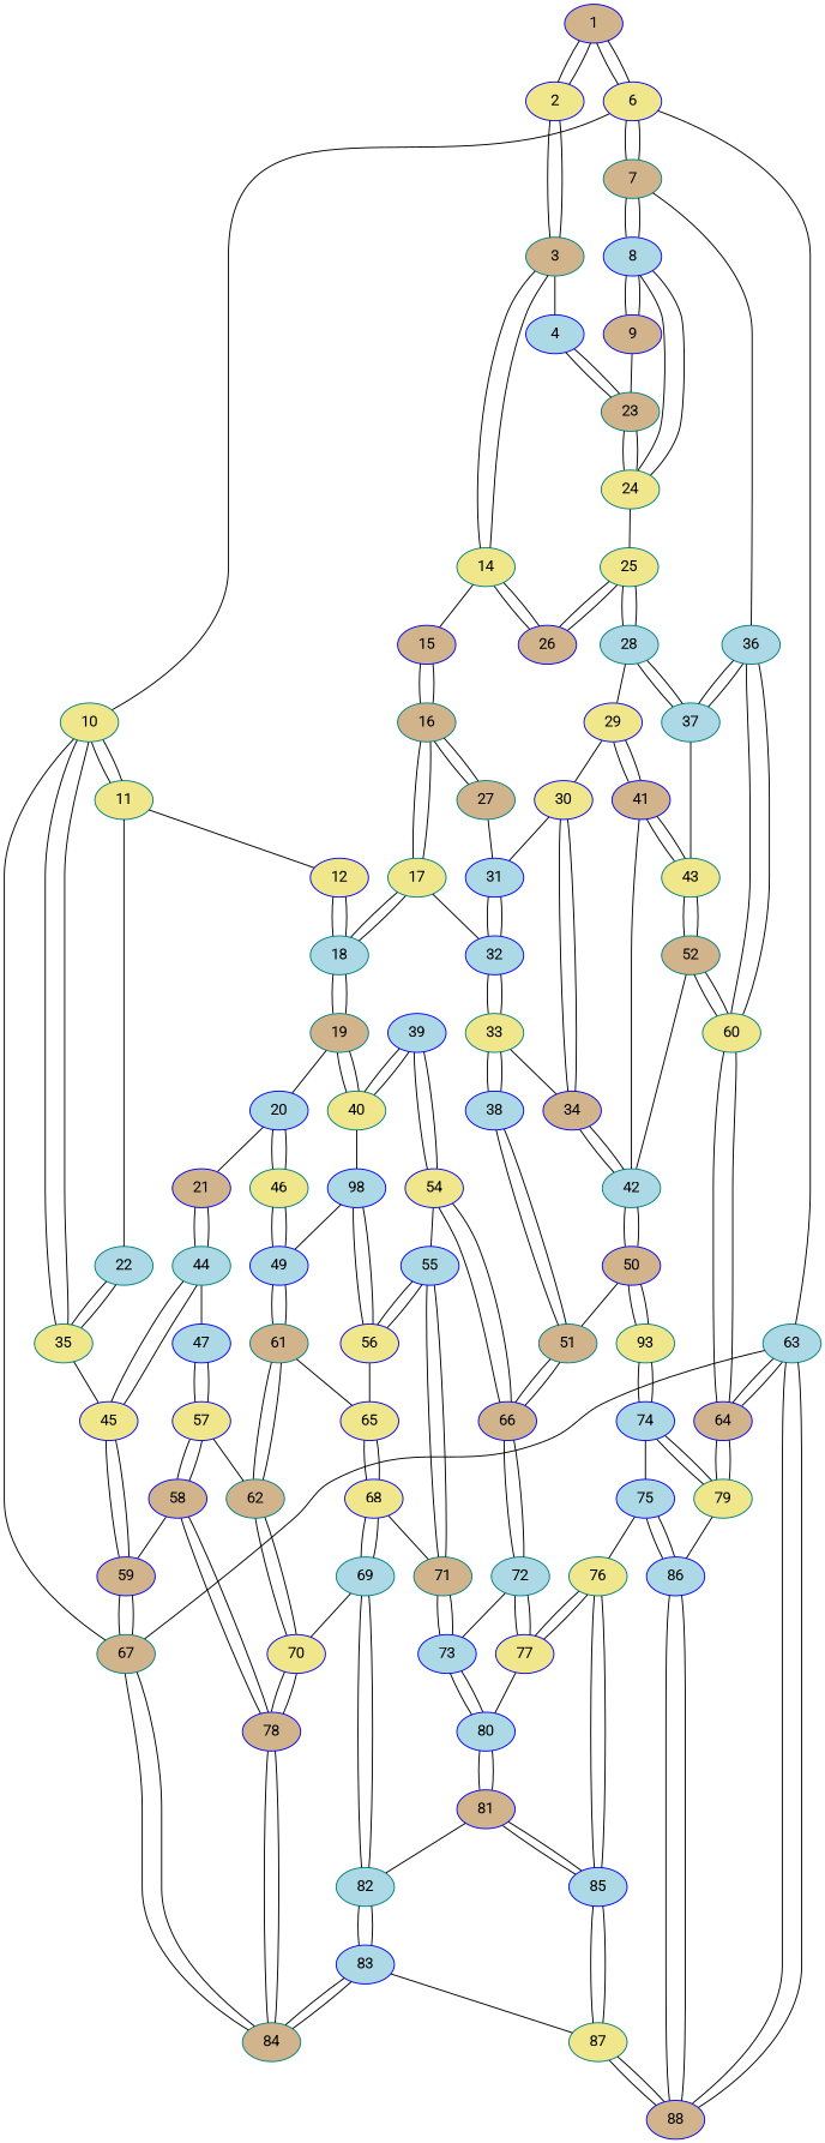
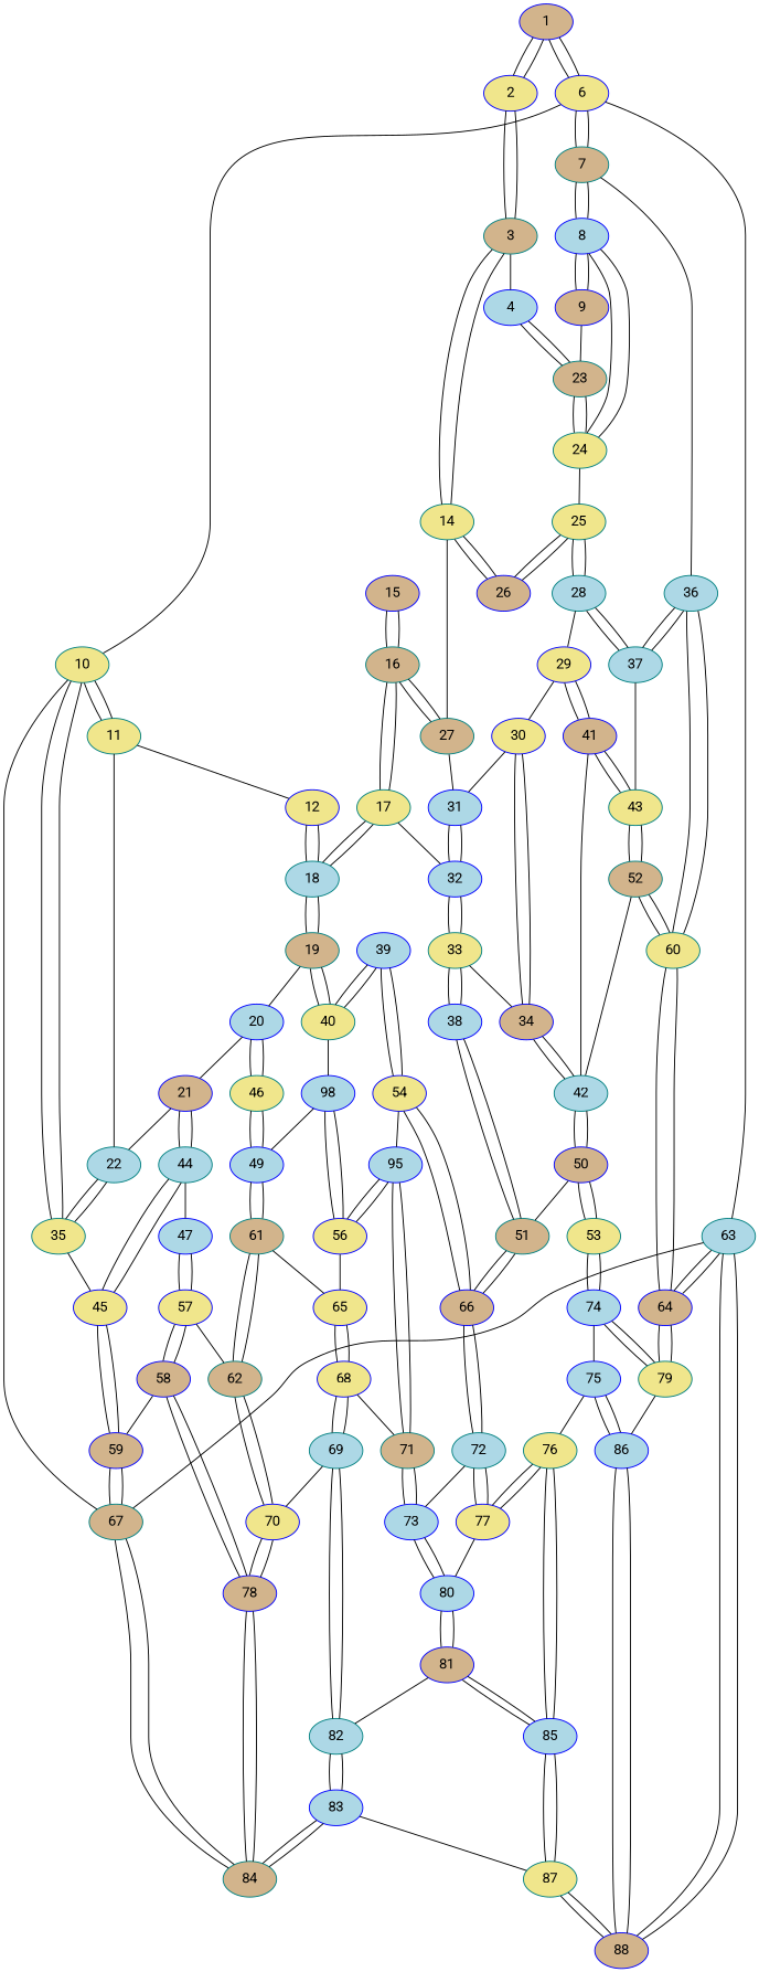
  graph {
    fontname=Roboto
    node [color=blue fillcolor=khaki fontname=Roboto style=filled]
    edge [fontname=Roboto]
    1 [fillcolor=tan]
    2
    6
    3 [color=teal fillcolor=tan]
    7 [color=teal fillcolor=tan]
    10 [color=teal]
    63 [color=teal fillcolor=lightblue]
    4 [fillcolor=lightblue]
    14 [color=teal]
    23 [color=teal fillcolor=tan]
    15 [fillcolor=tan]
    26 [fillcolor=tan]
    24 [color=teal]
    9 [fillcolor=tan]
    8 [fillcolor=lightblue]
    36 [color=teal fillcolor=lightblue]
    11 [color=teal]
    35 [color=teal]
    67 [color=teal fillcolor=tan]
    64 [fillcolor=tan]
    88 [fillcolor=tan]
    37 [color=teal fillcolor=lightblue]
    60 [color=teal]
    25 [color=teal]
    12
    22 [color=teal fillcolor=lightblue]
    45
    84 [color=teal fillcolor=tan]
    18 [color=teal fillcolor=lightblue]
    19 [color=teal fillcolor=tan]
    16 [color=teal fillcolor=tan]
    17 [color=teal]
    27 [color=teal fillcolor=tan]
    32 [fillcolor=lightblue]
    31 [fillcolor=lightblue]
    33 [color=teal]
    20 [fillcolor=lightblue]
    40 [color=teal]
    21 [fillcolor=tan]
    46 [color=teal]
    n41 [fillcolor=lightblue label=98]
    44 [color=teal fillcolor=lightblue]
    49 [fillcolor=lightblue]
    47 [fillcolor=lightblue]
    28 [color=teal fillcolor=lightblue]
    29
    30
    41 [fillcolor=tan]
    43 [color=teal]
    34 [fillcolor=tan]
    42 [color=teal fillcolor=lightblue]
    38 [fillcolor=lightblue]
    51 [color=teal fillcolor=tan]
    50 [fillcolor=tan]
    59 [fillcolor=tan]
    52 [color=teal fillcolor=tan]
    39 [fillcolor=lightblue]
    54
    66 [fillcolor=tan]
-   55 [fillcolor=lightblue]
+   55 [fillcolor=lightblue label=95]
    56
-   53 [color=teal label=93]
+   53 [color=teal]
    57
    61 [color=teal fillcolor=tan]
    58 [fillcolor=tan]
    62 [color=teal fillcolor=tan]
    65
    74 [fillcolor=lightblue]
    72 [color=teal fillcolor=lightblue]
    79 [color=teal]
    75 [fillcolor=lightblue]
    71 [color=teal fillcolor=tan]
    73 [fillcolor=lightblue]
    68
    78 [fillcolor=tan]
    70
    86 [fillcolor=lightblue]
    69 [color=teal fillcolor=lightblue]
    77
    82 [color=teal fillcolor=lightblue]
    83 [fillcolor=lightblue]
    80 [fillcolor=lightblue]
    81 [fillcolor=tan]
    76 [color=teal]
    85 [fillcolor=lightblue]
    87 [color=teal]
    1 -- 2
    1 -- 2
    1 -- 6
    1 -- 6
    2 -- 3
    2 -- 3
    6 -- 7
    6 -- 7
    6 -- 10
    6 -- 63
    3 -- 4
    3 -- 14
    3 -- 14
    7 -- 8
    7 -- 8
    7 -- 36
    10 -- 11
    10 -- 11
    10 -- 35
    10 -- 35
    10 -- 67
    63 -- 67
    63 -- 64
    63 -- 64
    63 -- 88
    63 -- 88
    4 -- 23
    4 -- 23
-   14 -- 15
+   14 -- 27
    14 -- 26
    14 -- 26
    23 -- 24
    23 -- 24
    15 -- 16
    15 -- 16
    24 -- 25
    9 -- 23
    8 -- 24
    8 -- 24
    8 -- 9
    8 -- 9
    36 -- 37
    36 -- 37
    36 -- 60
    36 -- 60
    11 -- 12
    11 -- 22
    35 -- 45
    67 -- 84
    67 -- 84
    64 -- 79
    64 -- 79
    37 -- 43
    60 -- 64
    60 -- 64
    25 -- 26
    25 -- 26
    25 -- 28
    25 -- 28
    12 -- 18
    12 -- 18
    22 -- 35
    22 -- 35
    45 -- 59
    45 -- 59
    18 -- 19
    18 -- 19
    19 -- 20
    19 -- 40
    19 -- 40
    16 -- 17
    16 -- 17
    16 -- 27
    16 -- 27
    17 -- 18
    17 -- 18
    17 -- 32
    27 -- 31
    32 -- 33
    32 -- 33
    31 -- 32
    31 -- 32
    33 -- 34
    33 -- 38
    33 -- 38
    20 -- 21
    20 -- 46
    20 -- 46
    40 -- n41
+   21 -- 22
    21 -- 44
    21 -- 44
    46 -- 49
    46 -- 49
    n41 -- 49
    n41 -- 56
    n41 -- 56
    44 -- 45
    44 -- 45
    44 -- 47
    49 -- 61
    49 -- 61
    47 -- 57
    47 -- 57
    28 -- 37
    28 -- 37
    28 -- 29
    29 -- 30
    29 -- 41
    29 -- 41
    30 -- 31
    30 -- 34
    30 -- 34
    41 -- 43
    41 -- 43
    41 -- 42
    43 -- 52
    43 -- 52
    34 -- 42
    34 -- 42
    42 -- 50
    42 -- 50
    38 -- 51
    38 -- 51
    51 -- 66
    51 -- 66
    50 -- 51
    50 -- 53
    50 -- 53
    59 -- 67
    59 -- 67
    52 -- 60
    52 -- 60
    52 -- 42
    39 -- 40
    39 -- 40
    39 -- 54
    39 -- 54
    54 -- 66
    54 -- 66
    54 -- 55
    66 -- 72
    66 -- 72
    55 -- 56
    55 -- 56
    55 -- 71
    55 -- 71
    56 -- 65
    53 -- 74
    53 -- 74
    57 -- 58
    57 -- 58
    57 -- 62
    61 -- 62
    61 -- 62
    61 -- 65
    58 -- 59
    58 -- 78
    58 -- 78
    62 -- 70
    62 -- 70
    65 -- 68
    65 -- 68
    74 -- 79
    74 -- 79
    74 -- 75
    72 -- 73
    72 -- 77
    72 -- 77
    79 -- 86
    75 -- 86
    75 -- 86
    75 -- 76
    71 -- 73
    71 -- 73
    73 -- 80
    73 -- 80
    68 -- 71
    68 -- 69
    68 -- 69
    78 -- 84
    78 -- 84
    70 -- 78
    70 -- 78
    86 -- 88
    86 -- 88
    69 -- 70
    69 -- 82
    69 -- 82
    77 -- 80
    82 -- 83
    82 -- 83
    83 -- 84
    83 -- 84
    83 -- 87
    80 -- 81
    80 -- 81
    81 -- 82
    81 -- 85
    81 -- 85
    76 -- 77
    76 -- 77
    76 -- 85
    76 -- 85
    85 -- 87
    85 -- 87
    87 -- 88
    87 -- 88
  }
